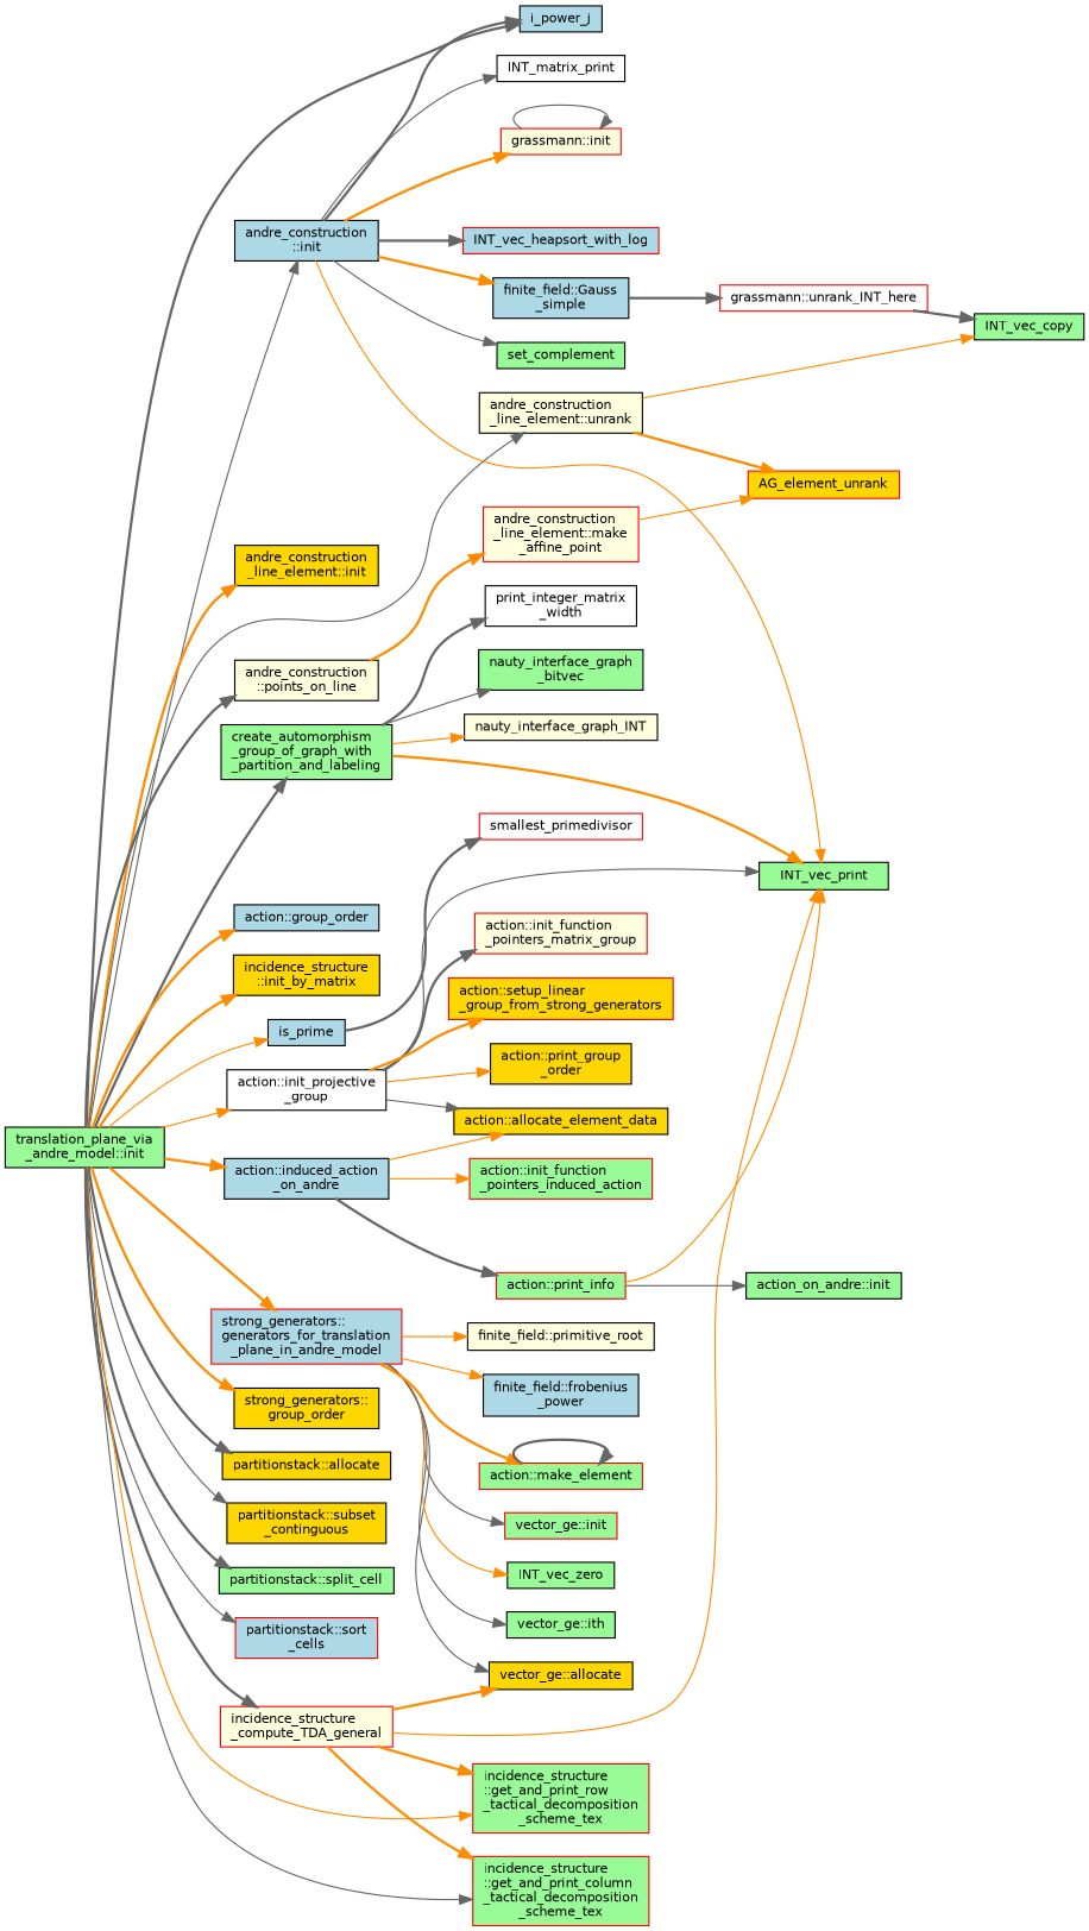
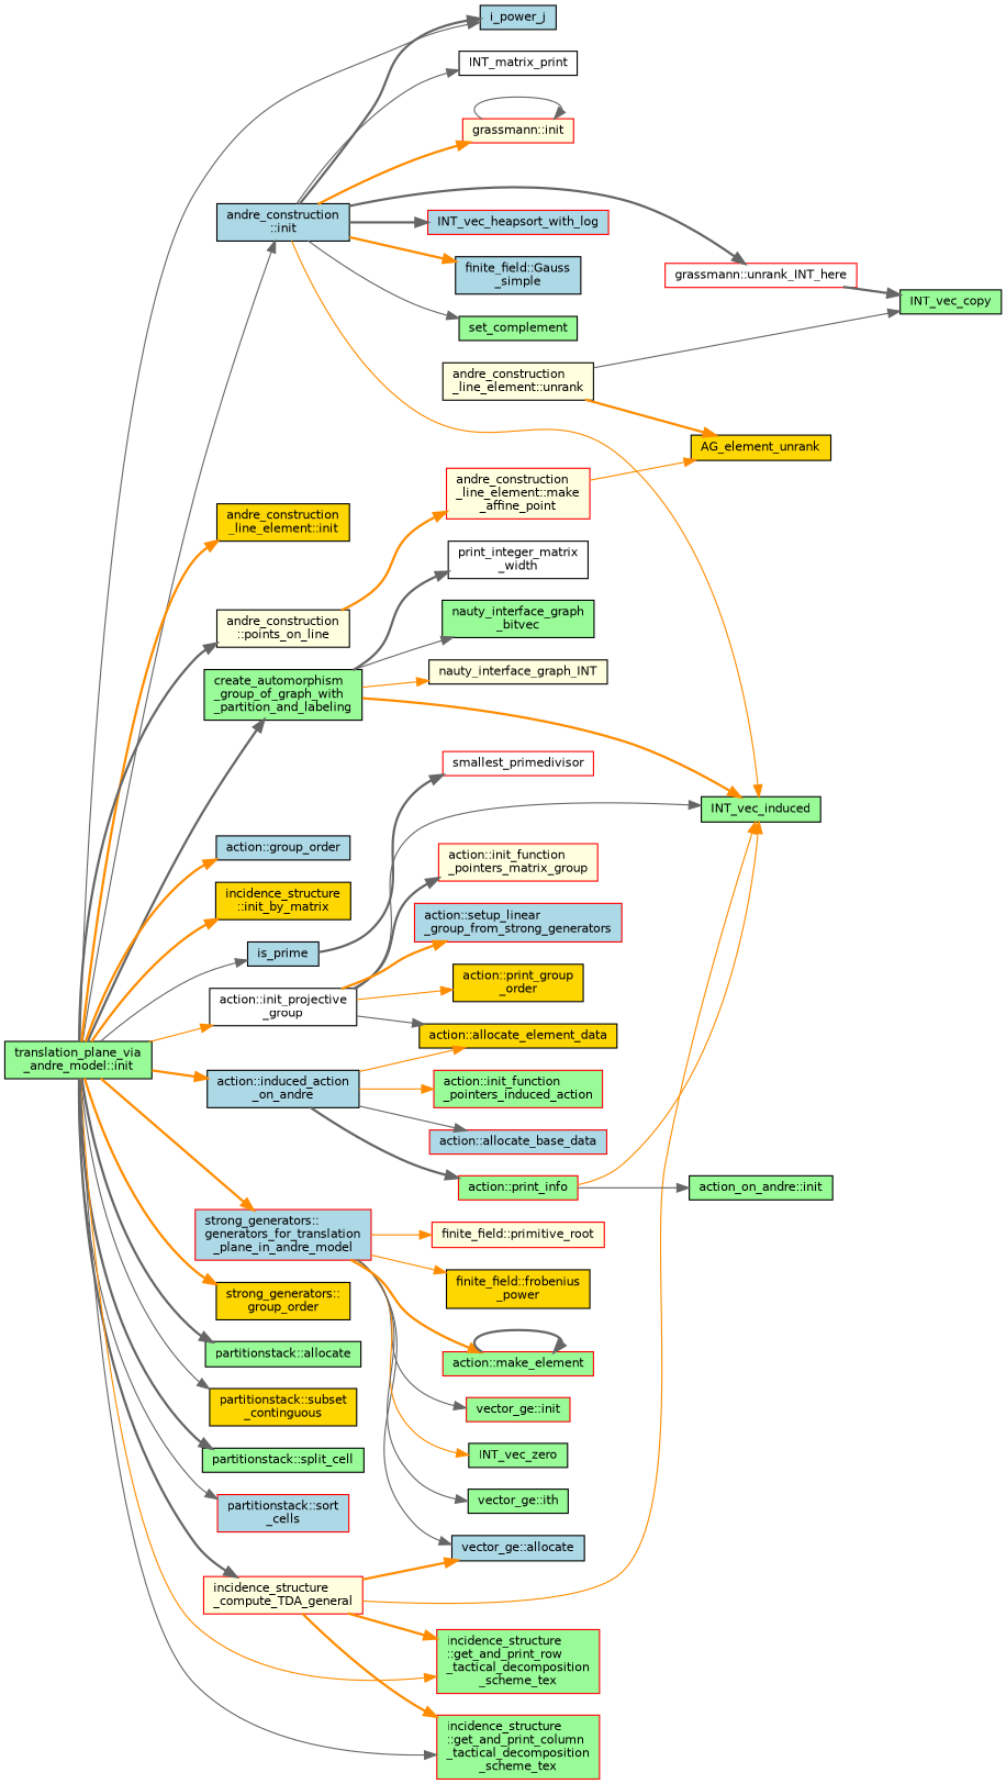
  digraph {
    rankdir=LR
    node [color=black fillcolor=palegreen fontname=Helvetica fontsize=10 shape=record style=filled]
    edge [color=gray40 fontname=Helvetica fontsize=10 labelfontname=Helvetica labelfontsize=10 style=solid]
    n1 [fontcolor=black height=0.2 label="translation_plane_via\l_andre_model::init" width=0.4]
    n2 [fillcolor=lightblue height=0.2 label=i_power_j width=0.4]
    n3 [fillcolor=lightblue height=0.2 label="andre_construction\l::init" width=0.4]
    n4 [fillcolor=gold height=0.2 label="andre_construction\l_line_element::init" width=0.4]
    n5 [fillcolor=lightyellow height=0.2 label="andre_construction\l_line_element::unrank" width=0.4]
    n6 [fillcolor=lightyellow height=0.2 label="andre_construction\l::points_on_line" width=0.4]
    n7 [height=0.2 label="create_automorphism\l_group_of_graph_with\l_partition_and_labeling" width=0.4]
    n8 [fillcolor=lightblue height=0.2 label="action::group_order" width=0.4]
    n9 [fillcolor=gold height=0.2 label="incidence_structure\l::init_by_matrix" width=0.4]
    n10 [fillcolor=lightblue height=0.2 label=is_prime width=0.4]
    n11 [fillcolor=white height=0.2 label="action::init_projective\l_group" width=0.4]
    n12 [fillcolor=lightblue height=0.2 label="action::induced_action\l_on_andre" width=0.4]
    n13 [color=red fillcolor=lightblue height=0.2 label="strong_generators::\lgenerators_for_translation\l_plane_in_andre_model" width=0.4]
    n14 [fillcolor=gold height=0.2 label="strong_generators::\lgroup_order" width=0.4]
-   n15 [fillcolor=gold height=0.2 label="partitionstack::allocate" width=0.4]
+   n15 [height=0.2 label="partitionstack::allocate" width=0.4]
    n16 [fillcolor=gold height=0.2 label="partitionstack::subset\l_continguous" width=0.4]
    n17 [height=0.2 label="partitionstack::split_cell" width=0.4]
    n18 [color=red fillcolor=lightblue height=0.2 label="partitionstack::sort\l_cells" width=0.4]
    n19 [color=red fillcolor=lightyellow height=0.2 label="incidence_structure\l_compute_TDA_general" width=0.4]
    n20 [color=red height=0.2 label="incidence_structure\l::get_and_print_row\l_tactical_decomposition\l_scheme_tex" width=0.4]
    n21 [color=red height=0.2 label="incidence_structure\l::get_and_print_column\l_tactical_decomposition\l_scheme_tex" width=0.4]
-   n22 [height=0.2 label=INT_vec_print width=0.4]
+   n22 [height=0.2 label=INT_vec_induced width=0.4]
    n23 [color=red fillcolor=lightyellow height=0.2 label="grassmann::init" width=0.4]
    n24 [color=red fillcolor=lightblue height=0.2 label=INT_vec_heapsort_with_log width=0.4]
    n25 [color=red fillcolor=white height=0.2 label="grassmann::unrank_INT_here" width=0.4]
    n26 [fillcolor=lightblue height=0.2 label="finite_field::Gauss\l_simple" width=0.4]
    n27 [height=0.2 label=set_complement width=0.4]
    n28 [fillcolor=white height=0.2 label=INT_matrix_print width=0.4]
    n29 [height=0.2 label=INT_vec_copy width=0.4]
-   n30 [color=red fillcolor=gold height=0.2 label=AG_element_unrank width=0.4]
+   n30 [fillcolor=gold height=0.2 label=AG_element_unrank width=0.4]
    n31 [color=red fillcolor=lightyellow height=0.2 label="andre_construction\l_line_element::make\l_affine_point" width=0.4]
    n32 [height=0.2 label="nauty_interface_graph\l_bitvec" width=0.4]
    n33 [fillcolor=lightyellow height=0.2 label=nauty_interface_graph_INT width=0.4]
    n34 [fillcolor=white height=0.2 label="print_integer_matrix\l_width" width=0.4]
    n35 [color=red fillcolor=white height=0.2 label=smallest_primedivisor width=0.4]
    n36 [color=red fillcolor=lightyellow height=0.2 label="action::init_function\l_pointers_matrix_group" width=0.4]
    n37 [fillcolor=gold height=0.2 label="action::allocate_element_data" width=0.4]
-   n38 [color=red fillcolor=gold height=0.2 label="action::setup_linear\l_group_from_strong_generators" width=0.4]
+   n38 [color=red fillcolor=lightblue height=0.2 label="action::setup_linear\l_group_from_strong_generators" width=0.4]
    n39 [fillcolor=gold height=0.2 label="action::print_group\l_order" width=0.4]
    n40 [color=red height=0.2 label="action::init_function\l_pointers_induced_action" width=0.4]
+   n41 [color=red fillcolor=lightblue height=0.2 label="action::allocate_base_data" width=0.4]
    n42 [color=red height=0.2 label="action::print_info" width=0.4]
    n43 [color=red height=0.2 label="vector_ge::init" width=0.4]
-   n44 [fillcolor=gold height=0.2 label="vector_ge::allocate" width=0.4]
+   n44 [fillcolor=lightblue height=0.2 label="vector_ge::allocate" width=0.4]
    n45 [height=0.2 label=INT_vec_zero width=0.4]
    n46 [height=0.2 label="vector_ge::ith" width=0.4]
-   n47 [fillcolor=lightyellow height=0.2 label="finite_field::primitive_root" width=0.4]
-   n48 [fillcolor=lightblue height=0.2 label="finite_field::frobenius\l_power" width=0.4]
+   n47 [color=red fillcolor=lightyellow height=0.2 label="finite_field::primitive_root" width=0.4]
+   n48 [fillcolor=gold height=0.2 label="finite_field::frobenius\l_power" width=0.4]
    n49 [color=red height=0.2 label="action::make_element" width=0.4]
    n50 [height=0.2 label="action_on_andre::init" width=0.4]
-   n1 -> n2 [style=bold]
+   n1 -> n2
    n1 -> n3
    n1 -> n4 [color=darkorange style=bold]
-   n1 -> n5
    n1 -> n6 [style=bold]
    n1 -> n7 [style=bold]
    n1 -> n8 [color=darkorange style=bold]
    n1 -> n9 [color=darkorange style=bold]
-   n1 -> n10 [color=darkorange]
+   n1 -> n10
    n1 -> n11 [color=darkorange]
    n1 -> n12 [color=darkorange style=bold]
    n1 -> n13 [color=darkorange style=bold]
    n1 -> n14 [color=darkorange style=bold]
    n1 -> n15 [style=bold]
    n1 -> n16
    n1 -> n17 [style=bold]
    n1 -> n18
    n1 -> n19 [style=bold]
    n1 -> n20 [color=darkorange]
    n1 -> n21
    n3 -> n2 [style=bold]
    n3 -> n22 [color=darkorange]
    n3 -> n23 [color=darkorange style=bold]
    n3 -> n24 [style=bold]
-   n26 -> n25 [style=bold]
+   n3 -> n25 [style=bold]
    n3 -> n26 [color=darkorange style=bold]
    n3 -> n27
    n3 -> n28
-   n5 -> n29 [color=darkorange]
+   n5 -> n29
    n5 -> n30 [color=darkorange style=bold]
    n6 -> n31 [color=darkorange style=bold]
    n7 -> n22 [color=darkorange style=bold]
    n7 -> n32
    n7 -> n33 [color=darkorange]
    n7 -> n34 [style=bold]
    n10 -> n35 [style=bold]
    n11 -> n22
    n11 -> n36 [style=bold]
    n11 -> n37
    n11 -> n38 [color=darkorange style=bold]
    n11 -> n39 [color=darkorange]
    n12 -> n37 [color=darkorange]
    n12 -> n40 [color=darkorange]
+   n12 -> n41
    n12 -> n42 [style=bold]
    n13 -> n43
    n13 -> n44
    n13 -> n45 [color=darkorange]
    n13 -> n46
    n13 -> n47 [color=darkorange]
    n13 -> n48 [color=darkorange]
    n13 -> n49 [color=darkorange style=bold]
    n19 -> n20 [color=darkorange style=bold]
    n19 -> n21 [color=darkorange style=bold]
    n19 -> n22 [color=darkorange]
    n19 -> n44 [color=darkorange style=bold]
    n23 -> n23
    n25 -> n29 [style=bold]
    n31 -> n30 [color=darkorange]
    n42 -> n22 [color=darkorange]
    n42 -> n50
    n49 -> n49 [style=bold]
  }
